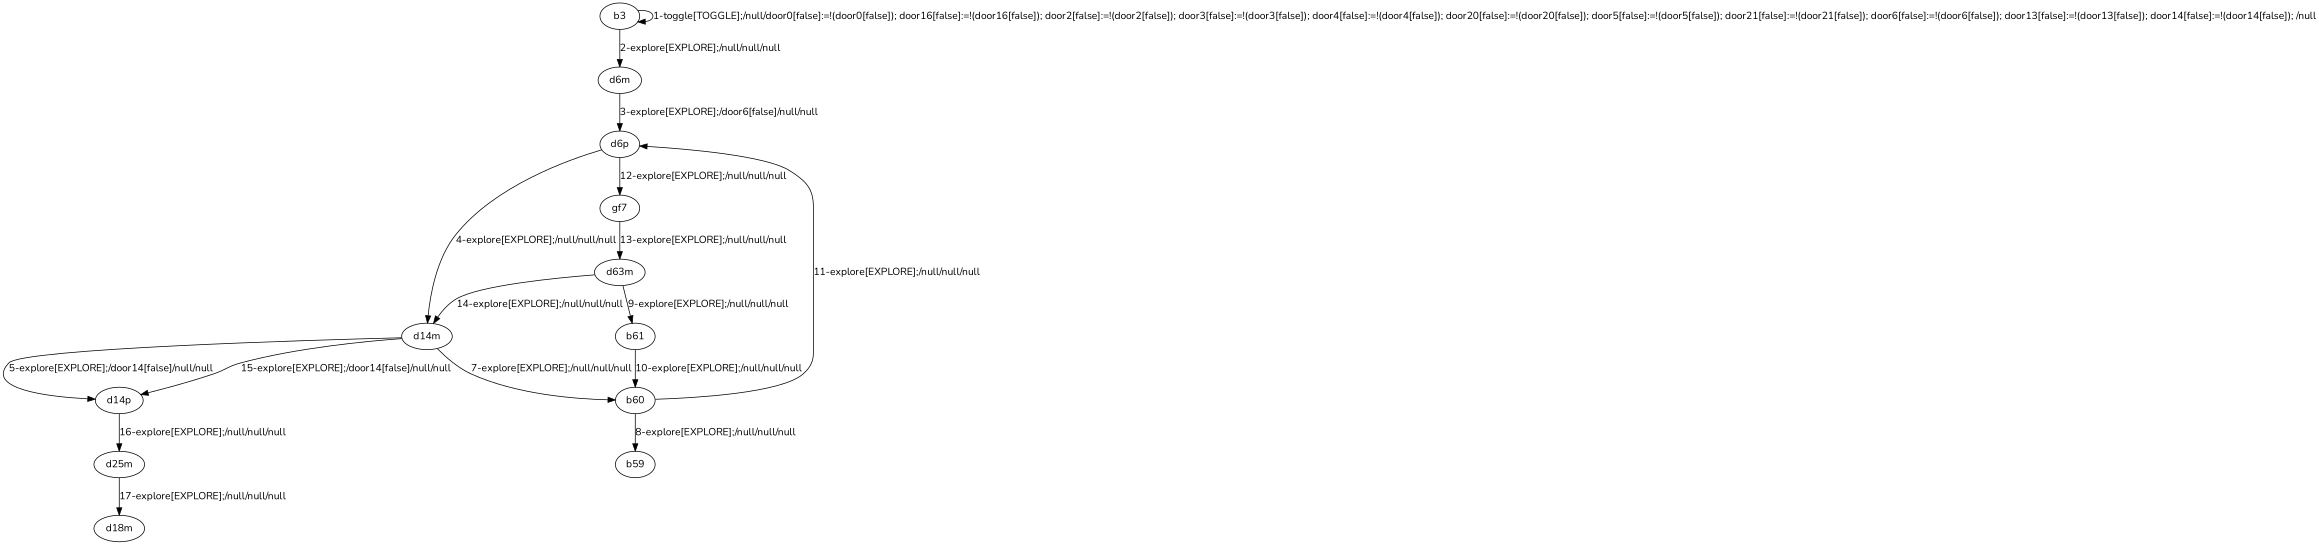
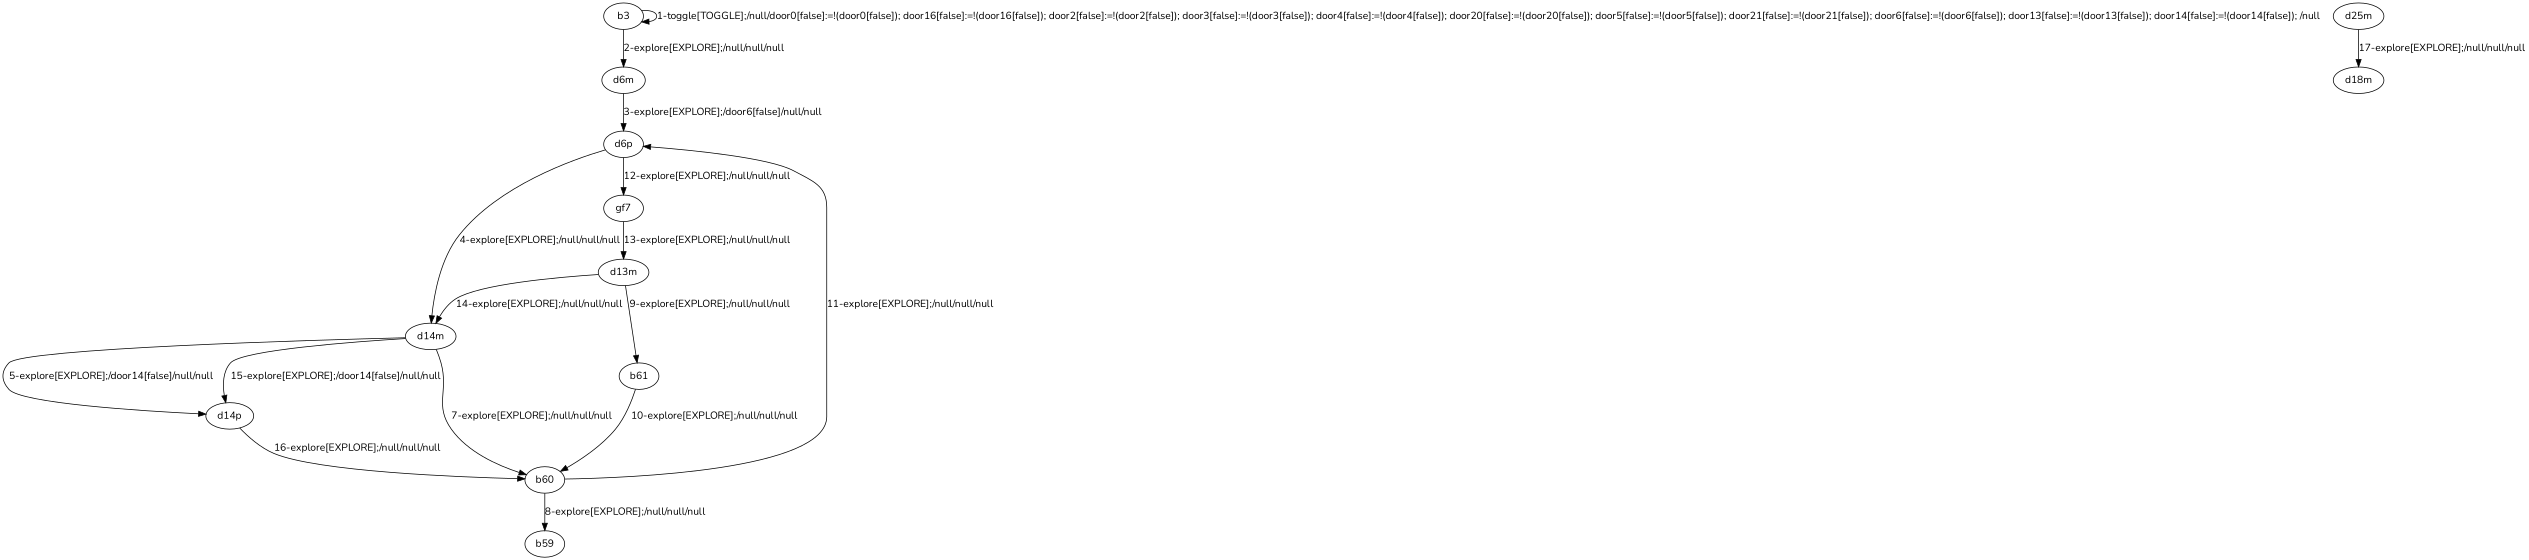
  digraph {
    fontname=Nunito
    node [fontname=Nunito]
    edge [fontname=Nunito]
    b3
    d6m
    d6p
    d14m
    gf7
    d14p
    b60
-   d13m [label=d63m]
+   d13m
    d25m
    b59
    d18m
    b61
    b3 -> b3 [label="1-toggle[TOGGLE];/null/door0[false]:=!(door0[false]); door16[false]:=!(door16[false]); door2[false]:=!(door2[false]); door3[false]:=!(door3[false]); door4[false]:=!(door4[false]); door20[false]:=!(door20[false]); door5[false]:=!(door5[false]); door21[false]:=!(door21[false]); door6[false]:=!(door6[false]); door13[false]:=!(door13[false]); door14[false]:=!(door14[false]); /null"]
    b3 -> d6m [label="2-explore[EXPLORE];/null/null/null"]
    d6m -> d6p [label="3-explore[EXPLORE];/door6[false]/null/null"]
    d6p -> d14m [label="4-explore[EXPLORE];/null/null/null"]
    d6p -> gf7 [label="12-explore[EXPLORE];/null/null/null"]
    d14m -> d14p [label="5-explore[EXPLORE];/door14[false]/null/null"]
    d14m -> d14p [label="15-explore[EXPLORE];/door14[false]/null/null"]
    d14m -> b60 [label="7-explore[EXPLORE];/null/null/null"]
    gf7 -> d13m [label="13-explore[EXPLORE];/null/null/null"]
-   d14p -> d25m [label="16-explore[EXPLORE];/null/null/null"]
+   d14p -> b60 [label="16-explore[EXPLORE];/null/null/null"]
    b60 -> d6p [label="11-explore[EXPLORE];/null/null/null"]
    b60 -> b59 [label="8-explore[EXPLORE];/null/null/null"]
    d13m -> d14m [label="14-explore[EXPLORE];/null/null/null"]
    d13m -> b61 [label="9-explore[EXPLORE];/null/null/null"]
    d25m -> d18m [label="17-explore[EXPLORE];/null/null/null"]
    b61 -> b60 [label="10-explore[EXPLORE];/null/null/null"]
  }
